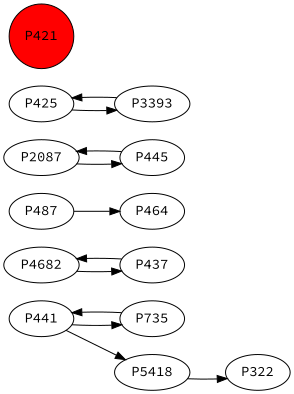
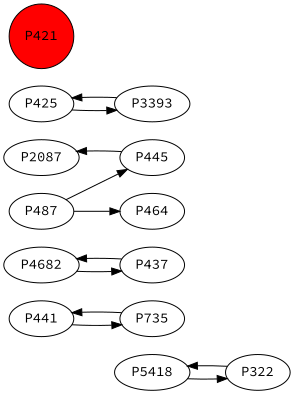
  digraph {
    fontname="Source Code Pro"
    rankdir=LR
    node [fontname="Source Code Pro"]
    edge [fontname="Source Code Pro"]
    n1 [label=P441]
    P735
    P4682
    P437
    n5 [label=P322]
    P5418
    P2087
    P445
    n9 [label=P464]
    P487
    P425
    P3393
    P421 [fillcolor=red shape=circle style=filled]
    n1 -> P735
    P735 -> n1
    P4682 -> P437
    P437 -> P4682
-   n1 -> P5418
+   n5 -> P5418
    P5418 -> n5
-   P2087 -> P445
+   P487 -> P445
    P445 -> P2087
    P487 -> n9
    P425 -> P3393
    P3393 -> P425
  }
